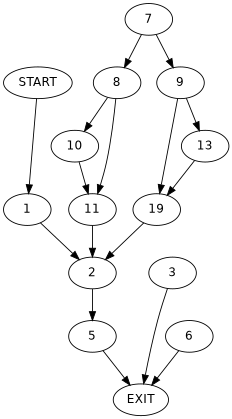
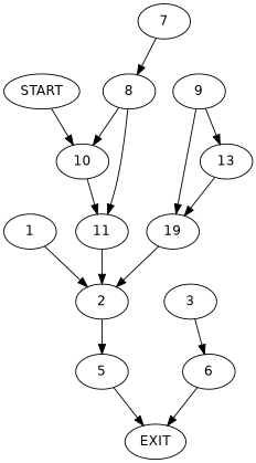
  digraph {
    fontname="DejaVu Sans"
    node [fontname="DejaVu Sans"]
    edge [fontname="DejaVu Sans"]
    n1 [label=START]
    1
    2
    n4 [label=EXIT]
    5
    3
    6
    7
    8
    9
    10
    11
    n13 [label=19]
    13
-   n1 -> 1
+   n1 -> 10
    1 -> 2
    2 -> 5
    5 -> n4
-   3 -> n4
+   3 -> 6
    6 -> n4
    7 -> 8
-   7 -> 9
    8 -> 10
    8 -> 11
    9 -> n13
    9 -> 13
    10 -> 11
    11 -> 2
    n13 -> 2
    13 -> n13
  }
